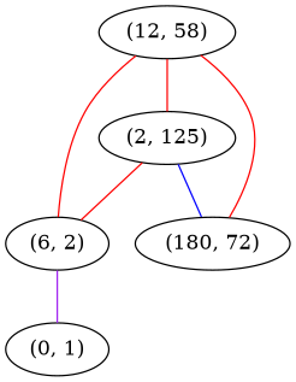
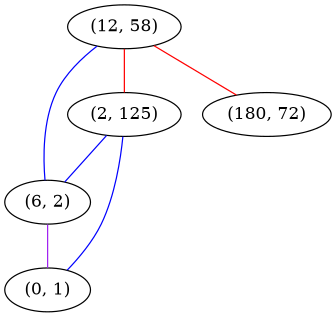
  graph {
    edge [color=red weight=3]
    "(12, 58)"
    "(2, 125)"
    "(6, 2)"
    "(180, 72)"
    n5 [label="(0, 1)"]
    "(12, 58)" -- "(2, 125)"
-   "(12, 58)" -- "(6, 2)"
+   "(12, 58)" -- "(6, 2)" [color=blue]
    "(12, 58)" -- "(180, 72)" [weight=1]
-   "(2, 125)" -- "(6, 2)" [weight=1]
-   "(2, 125)" -- "(180, 72)" [color=blue]
+   "(2, 125)" -- "(6, 2)" [color=blue weight=1]
+   "(2, 125)" -- n5 [color=blue]
    "(6, 2)" -- n5 [color=purple weight=4]
  }
